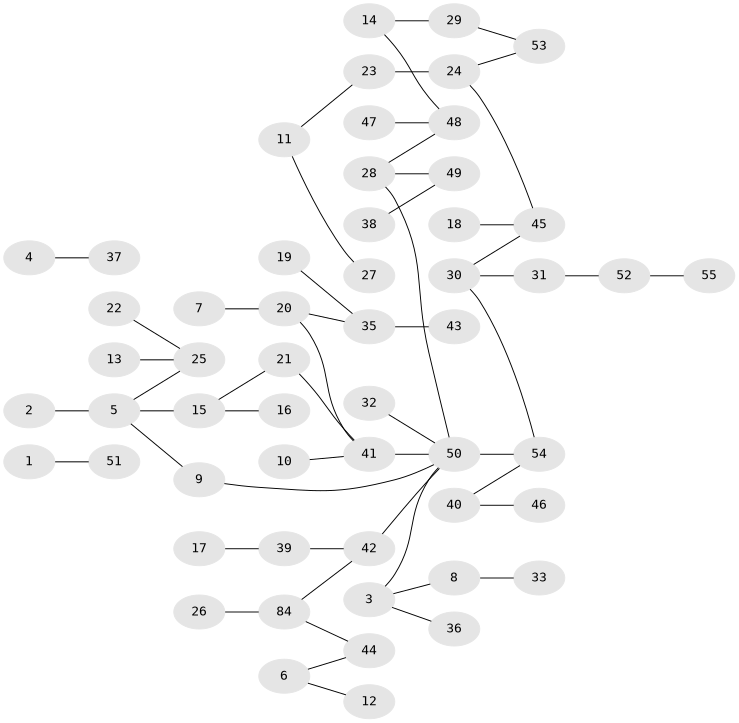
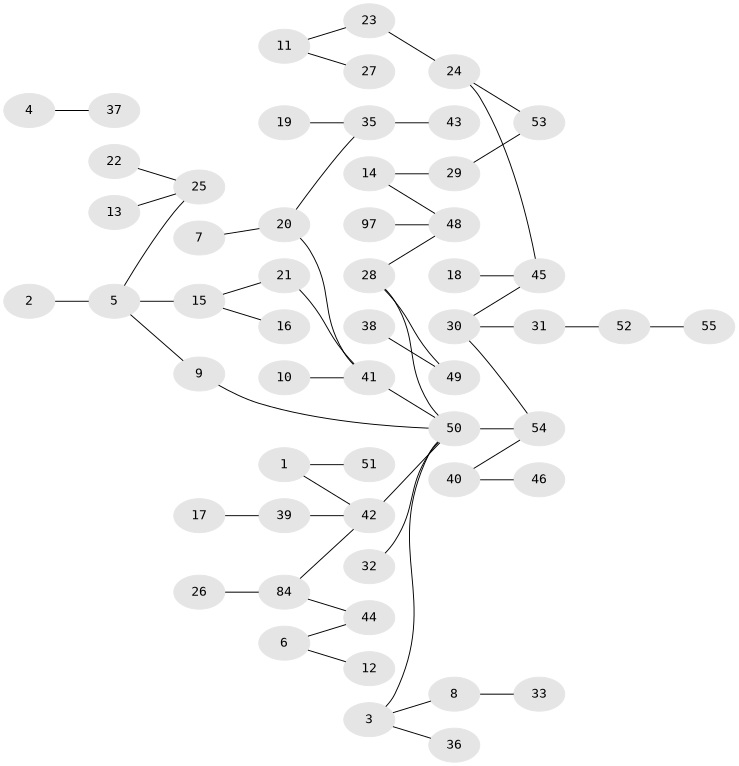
  graph {
    fontname="DejaVu Sans Mono"
    rankdir=LR
    node [color=gray90 fontname="DejaVu Sans Mono" style=filled]
    edge [fontname="DejaVu Sans Mono" weight=1.0]
    1
    42
    51
    50
    2
    5
    9
    15
    25
    3
    8
    36
    33
    54
    4
    37
    16
    21
    6
    12
    44
    7
    20
    41
    35
    10
    11
    23
    27
    24
    13
    14
    29
    48
    53
    17
    39
    18
    45
    19
    43
    22
    n43 [label=84]
    26
    28
    49
    30
    31
    52
    55
    32
    38
    40
    46
-   47
+   47 [label=97]
+   1 -- 42
    1 -- 51
    42 -- 50
    50 -- 54
    2 -- 5
    5 -- 9
    5 -- 15
    5 -- 25
    9 -- 50
    15 -- 16
    15 -- 21
    3 -- 50
    3 -- 8
    3 -- 36
    8 -- 33
    4 -- 37
    21 -- 41
    6 -- 12
    6 -- 44
    7 -- 20
    20 -- 41
    20 -- 35
    41 -- 50
    35 -- 43
    10 -- 41
    11 -- 23
    11 -- 27
    23 -- 24
    24 -- 53
    24 -- 45
    13 -- 25
    14 -- 29
    14 -- 48
    29 -- 53
    17 -- 39
    39 -- 42
    18 -- 45
    19 -- 35
    22 -- 25
    n43 -- 42
    n43 -- 44
    26 -- n43
    28 -- 50
    28 -- 48 [weight=2.0]
    28 -- 49
    30 -- 54
    30 -- 45
    30 -- 31
    31 -- 52
    52 -- 55
    32 -- 50
    38 -- 49
    40 -- 54
    40 -- 46
    47 -- 48
  }
